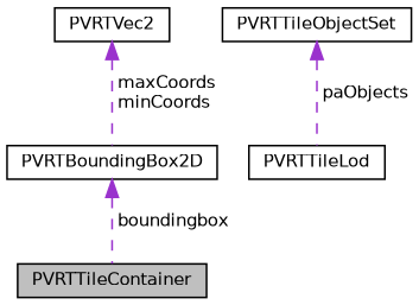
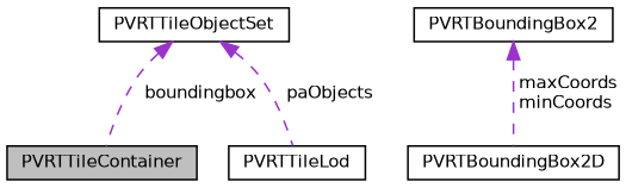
  digraph {
    node [color=black fillcolor=white fontname=Helvetica fontsize=10 shape=record style=filled]
    edge [color=darkorchid3 dir=back fontname=Helvetica fontsize=10 labelfontname=Helvetica labelfontsize=10 style=dashed]
    n1 [fillcolor=grey75 fontcolor=black height=0.2 label=PVRTTileContainer width=0.4]
    n2 [height=0.2 label=PVRTBoundingBox2D width=0.4]
    n3 [height=0.2 label=PVRTTileObjectSet width=0.4]
    n4 [height=0.2 label=PVRTTileLod width=0.4]
-   n5 [height=0.2 label=PVRTVec2 width=0.4]
-   n2 -> n1 [label=" boundingbox"]
+   n5 [height=0.2 label=PVRTBoundingBox2 width=0.4]
+   n3 -> n1 [label=" boundingbox"]
    n3 -> n4 [label=" paObjects"]
    n5 -> n2 [label=" maxCoords\nminCoords"]
  }
